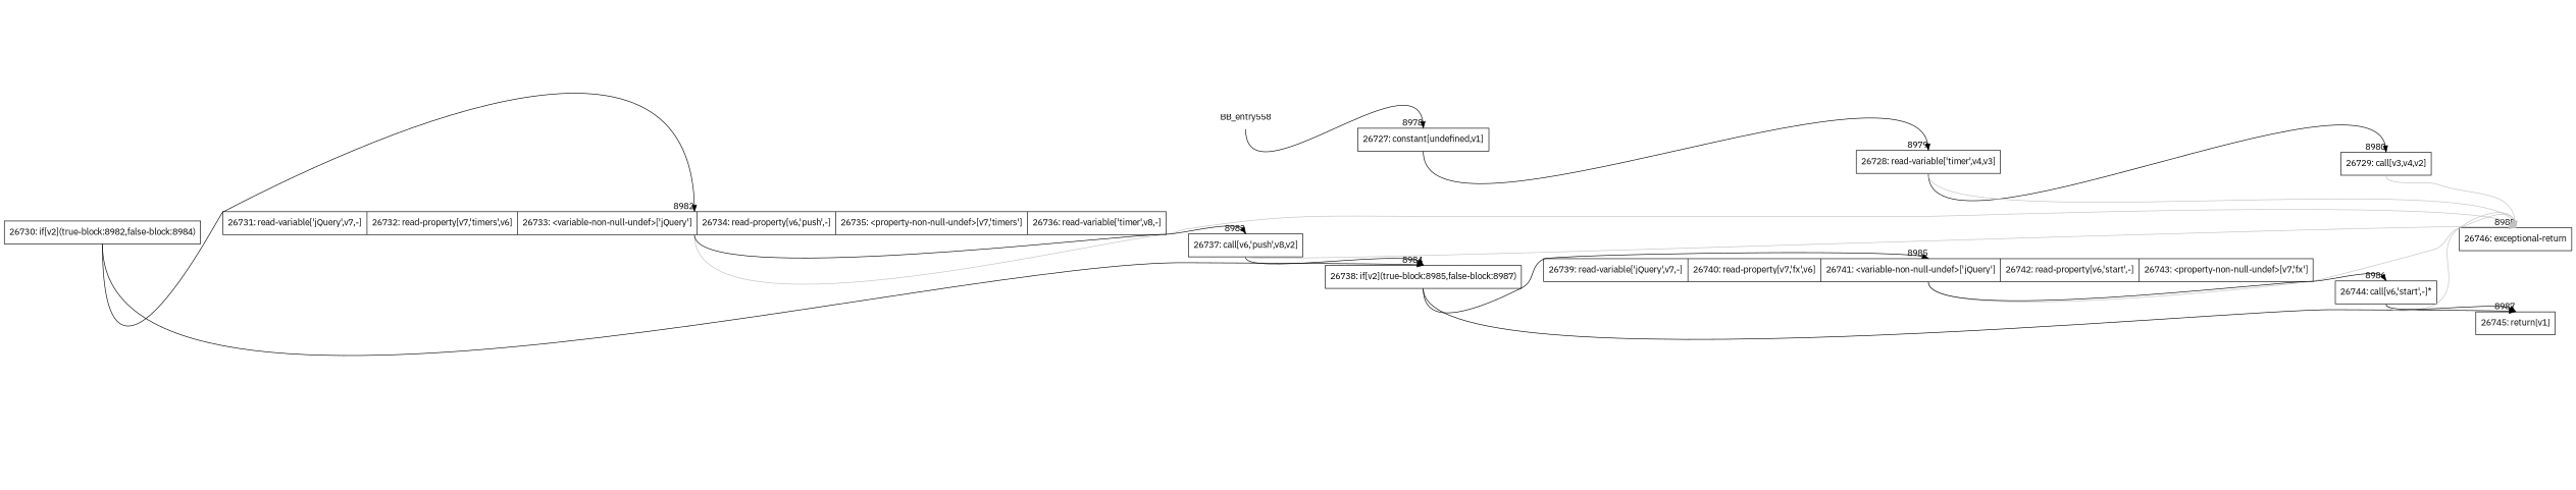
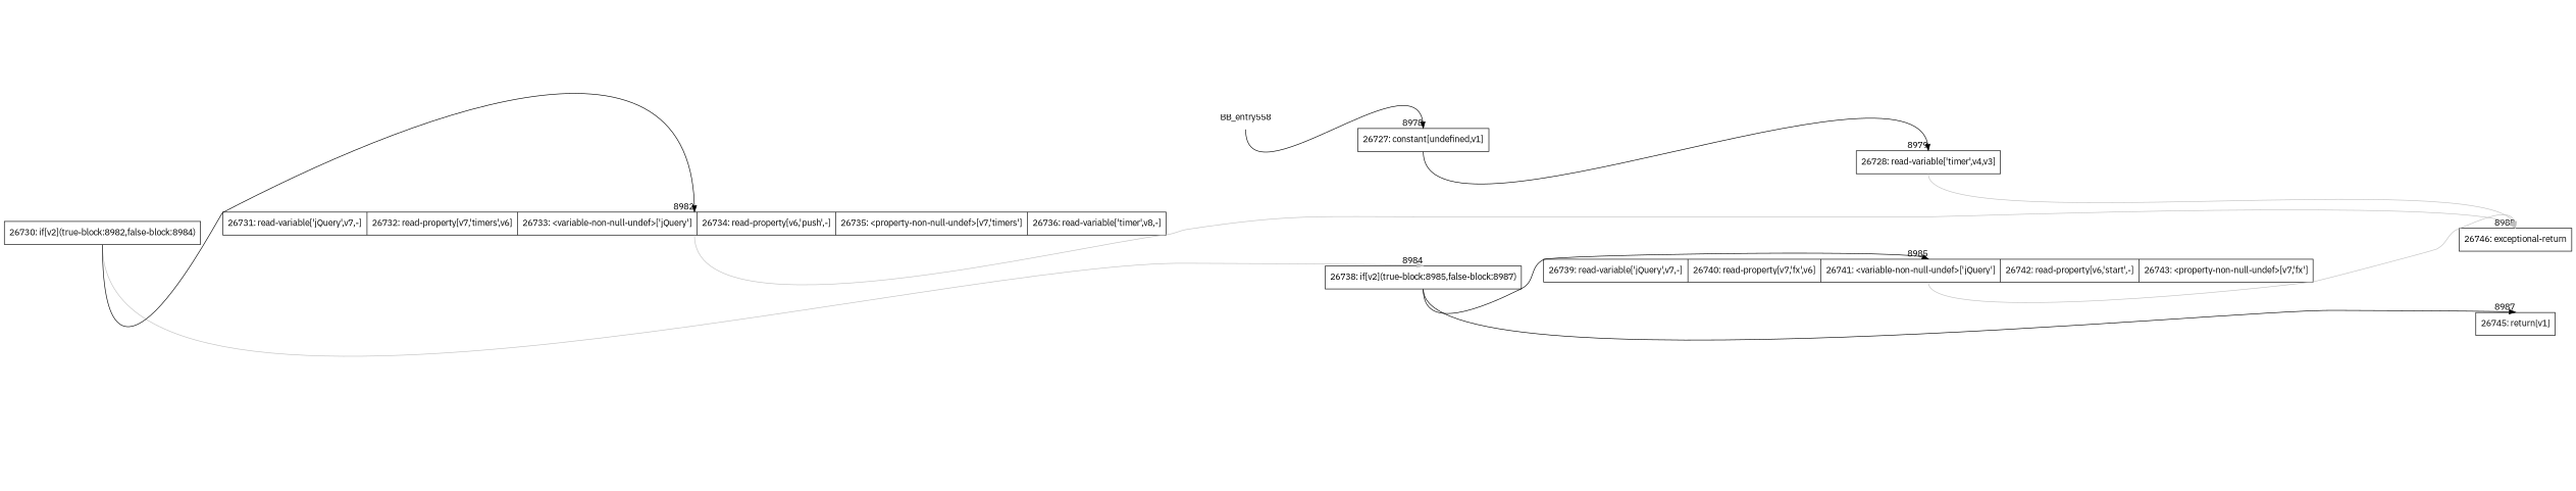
  digraph {
    fontname="IBM Plex Sans"
    rankdir=LR
    node [fontname="IBM Plex Sans" shape=record]
    edge [fontname="IBM Plex Sans" headport=n tailport=s]
    n1 [label=BB_entry558 shape=none]
    n2 [label="{26727: constant[undefined,v1]}"]
    n3 [label="{26728: read-variable['timer',v4,v3]}"]
-   n4 [label="{26729: call[v3,v4,v2]}"]
    n5 [label="{26746: exceptional-return}"]
    n6 [label="{26730: if[v2](true-block:8982,false-block:8984)}"]
    n7 [label="{26738: if[v2](true-block:8985,false-block:8987)}"]
    n8 [label="{26731: read-variable['jQuery',v7,-]|26732: read-property[v7,'timers',v6]|26733: \<variable-non-null-undef\>['jQuery']|26734: read-property[v6,'push',-]|26735: \<property-non-null-undef\>[v7,'timers']|26736: read-variable['timer',v8,-]}"]
    n9 [label="{26739: read-variable['jQuery',v7,-]|26740: read-property[v7,'fx',v6]|26741: \<variable-non-null-undef\>['jQuery']|26742: read-property[v6,'start',-]|26743: \<property-non-null-undef\>[v7,'fx']}"]
    n10 [label="{26745: return[v1]}"]
-   n11 [label="{26737: call[v6,'push',v8,v2]}"]
-   n12 [label="{26744: call[v6,'start',-]*}"]
    n1 -> n2 [headlabel="    8978"]
    n2 -> n3 [headlabel="      8979"]
-   n3 -> n4 [headlabel="      8980"]
    n3 -> n5 [color=gray headlabel="      8988"]
-   n4 -> n5 [color=gray]
-   n6 -> n7 [headlabel="      8984"]
+   n6 -> n7 [headlabel="      8984" color=gray]
    n6 -> n8 [headlabel="      8982"]
    n7 -> n9 [headlabel="      8985"]
    n7 -> n10 [headlabel="      8987"]
    n8 -> n5 [color=gray]
-   n8 -> n11 [headlabel="      8983"]
    n9 -> n5 [color=gray]
-   n9 -> n12 [headlabel="      8986"]
-   n11 -> n5 [color=gray]
-   n11 -> n7
-   n12 -> n5 [color=gray]
-   n12 -> n10
  }
